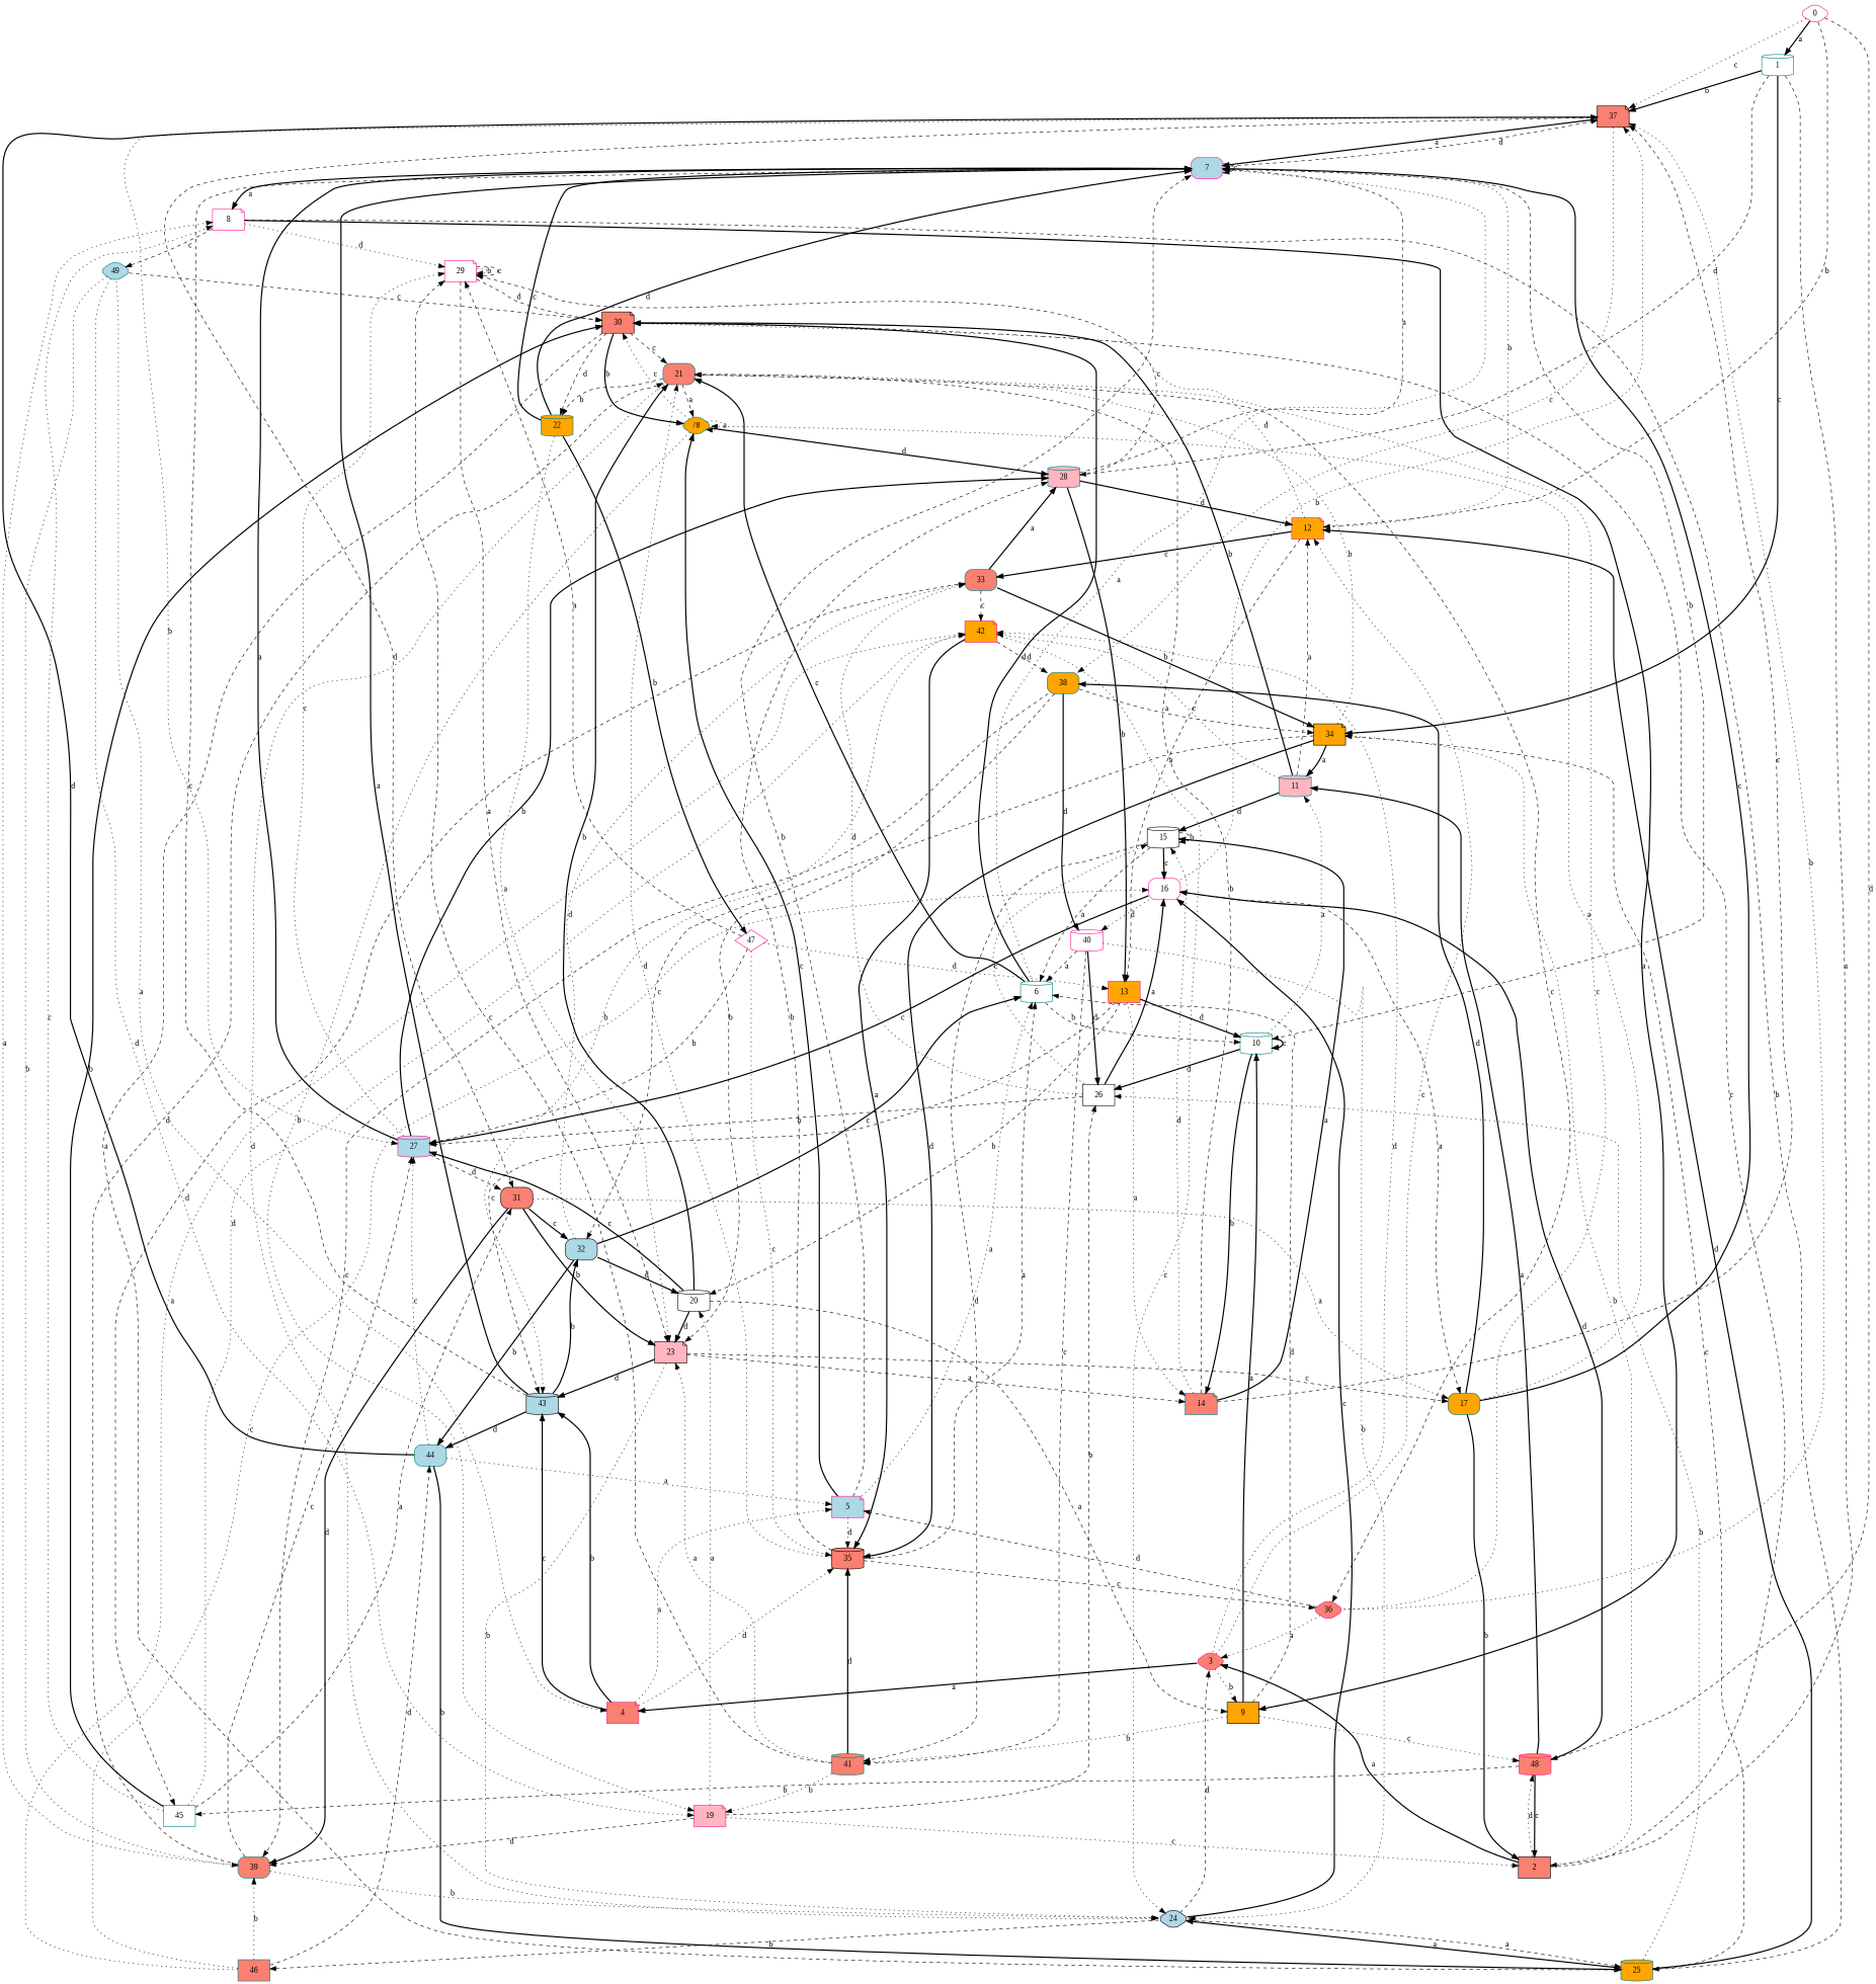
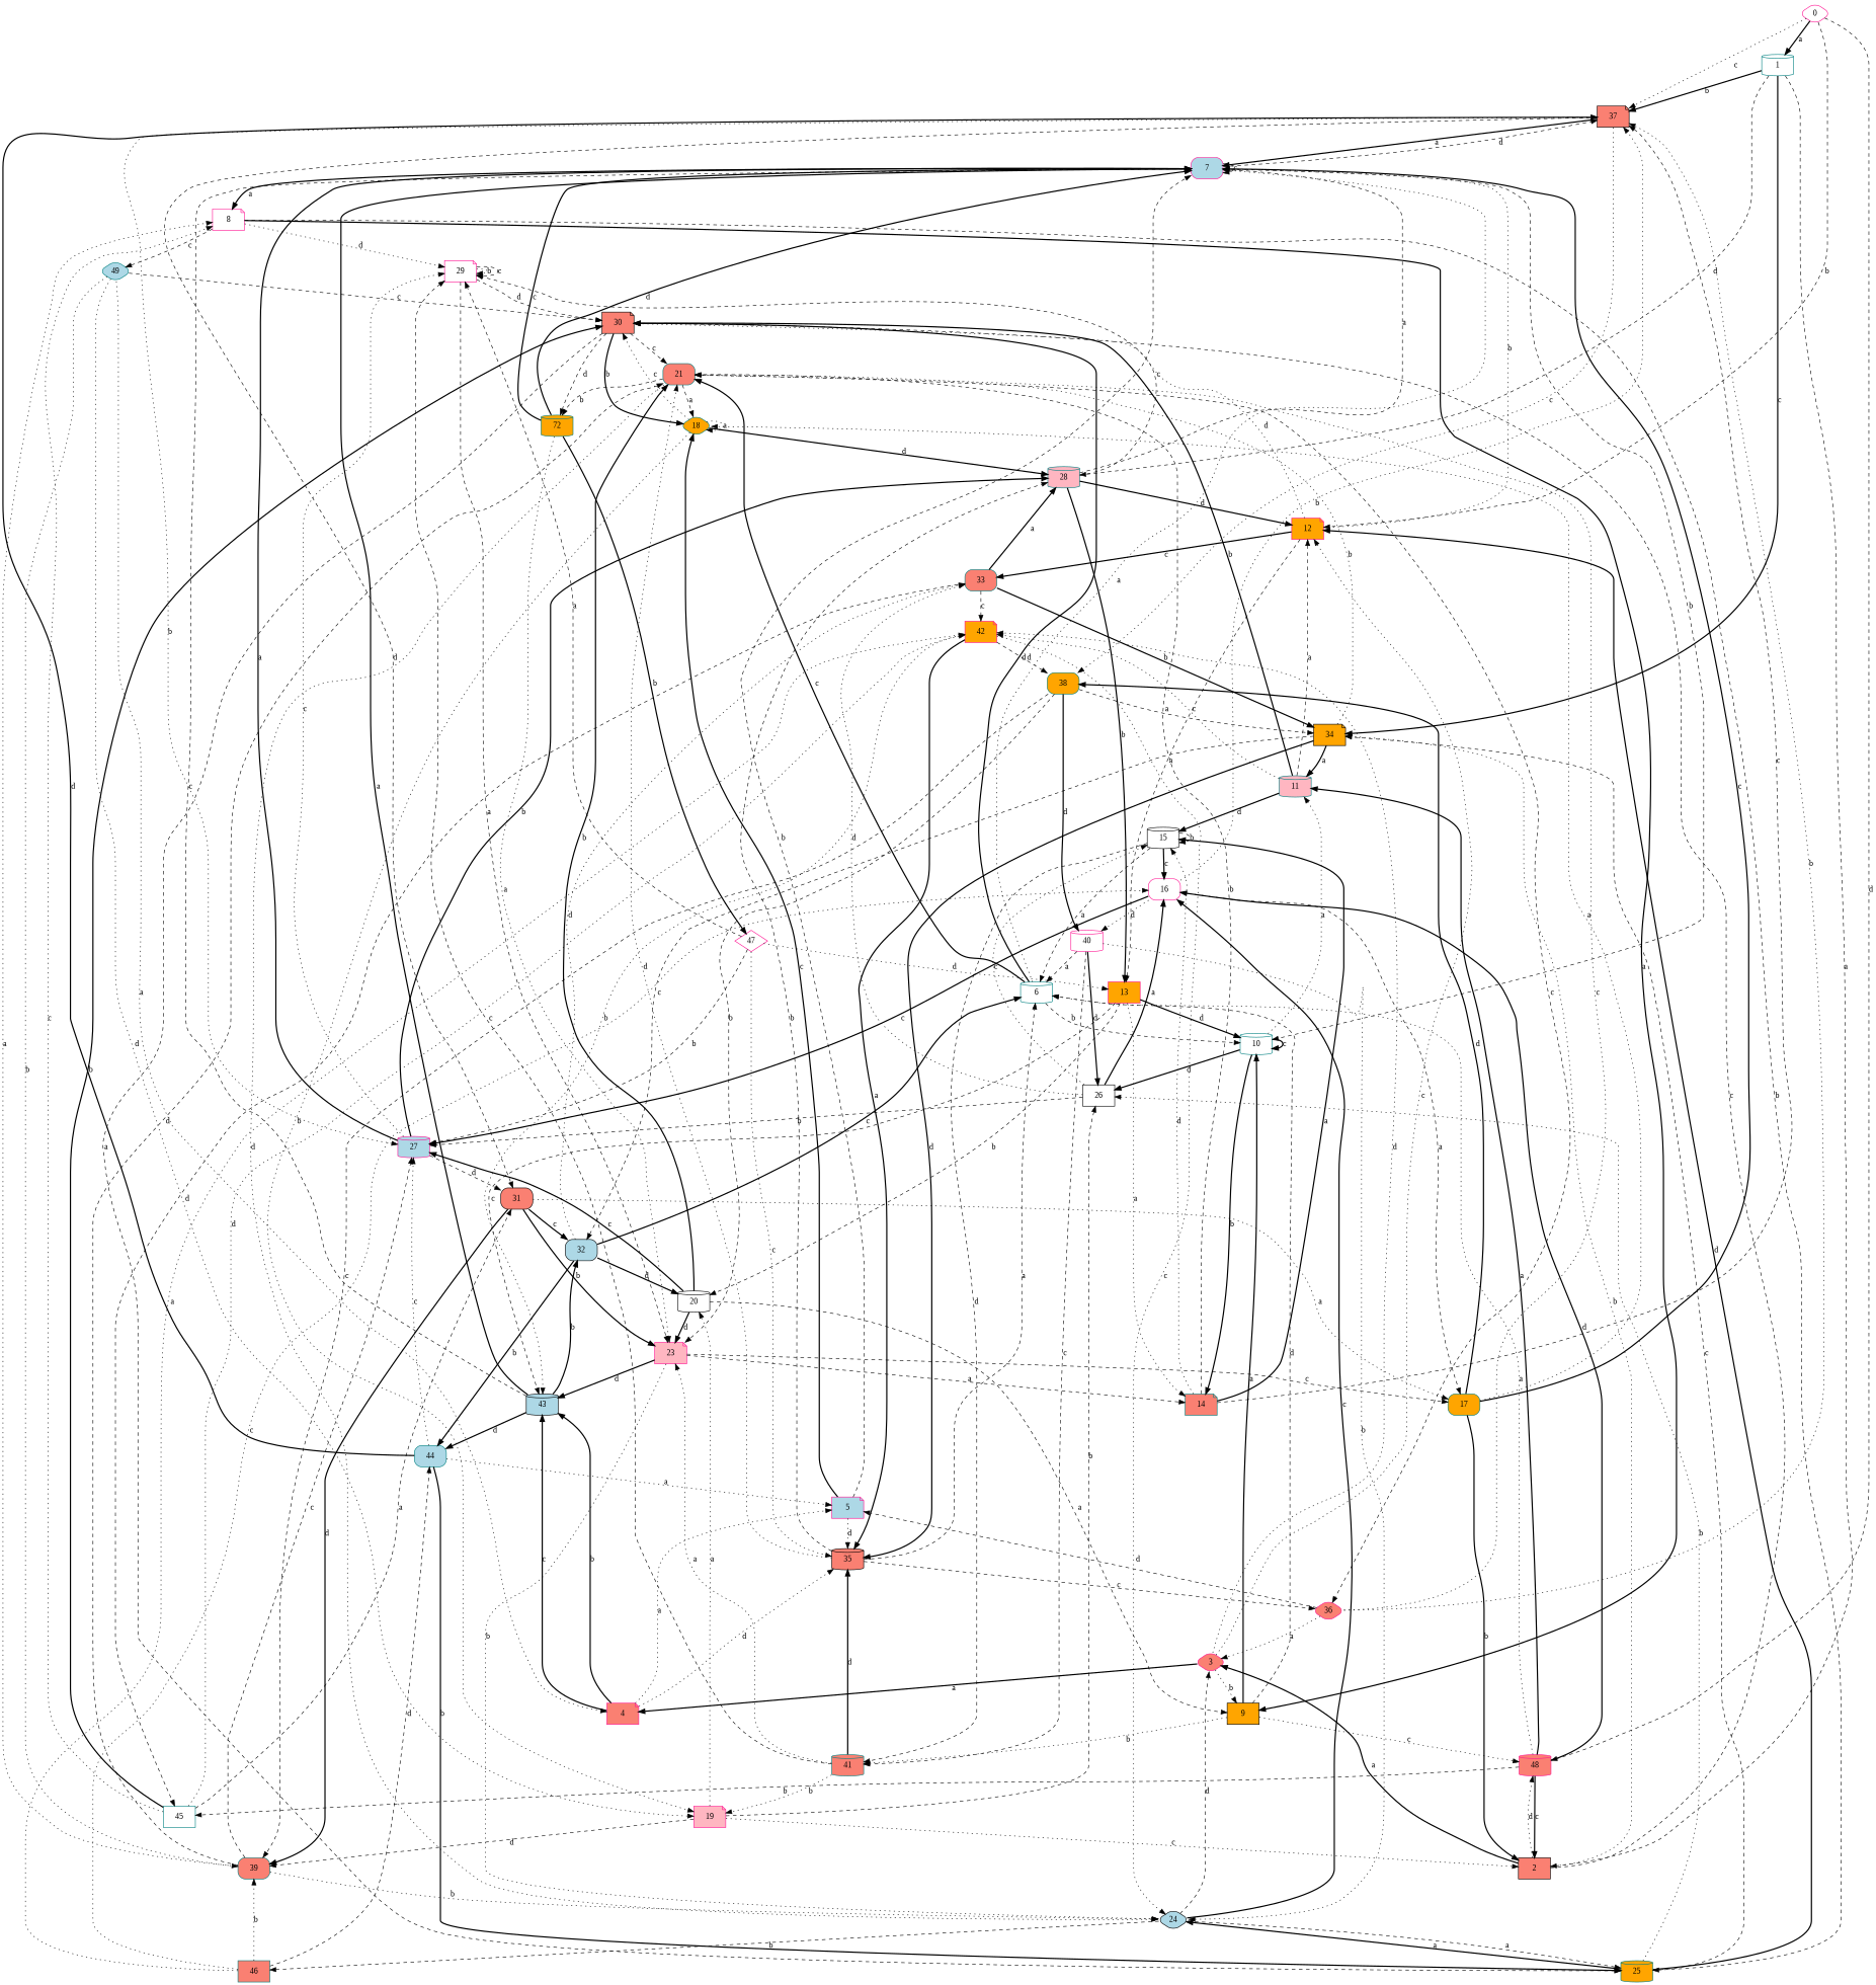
  digraph {
    fontname="Liberation Serif"
    rankdir=TB
    node [color=teal fillcolor=salmon fontname="Liberation Serif" shape=box style="rounded,filled"]
    edge [fontname="Liberation Serif" style=dashed]
    n1 [color=deeppink fillcolor=white label=0 shape=diamond]
    n2 [fillcolor=white label=1 shape=cylinder]
    n3 [color=deeppink fillcolor=orange label=12 shape=note]
    n4 [color=black label=37 shape=note style=filled]
    n5 [color=deeppink label=48 shape=cylinder style=filled]
    n6 [color=black label=2 style=filled]
    n7 [fillcolor=lightpink label=28 shape=cylinder]
    n8 [color=black fillcolor=orange label=34 shape=note]
    n9 [color=black label=30 shape=note style=filled]
    n10 [color=deeppink fillcolor=lightblue label=7]
    n11 [color=deeppink fillcolor=orange label=13 style=filled]
    n12 [label=33]
    n13 [color=deeppink fillcolor=lightblue label=27 shape=cylinder]
    n14 [fillcolor=orange label=38]
    n15 [color=black label=31]
    n16 [fillcolor=lightpink label=11 shape=cylinder style=filled]
    n17 [color=deeppink fillcolor=white label=16]
    n18 [fillcolor=white label=45 style=filled]
    n19 [color=deeppink label=3 shape=diamond]
    n20 [color=deeppink fillcolor=white label=29 shape=note style=filled]
    n21 [color=black label=35 shape=cylinder]
    n22 [label=21]
    n23 [color=black fillcolor=lightblue label=32]
    n24 [color=deeppink label=4 shape=note]
    n25 [color=black fillcolor=orange label=9 style=filled]
    n26 [color=deeppink fillcolor=orange label=42 shape=note style=filled]
-   n27 [fillcolor=orange label=78 shape=diamond]
+   n27 [fillcolor=orange label=18 shape=diamond]
    n28 [fillcolor=orange label=25 shape=cylinder style=filled]
-   n29 [fillcolor=orange label=22 shape=cylinder]
+   n29 [fillcolor=orange label=72 shape=cylinder]
    n30 [color=deeppink fillcolor=lightblue label=5 shape=note style=filled]
    n31 [color=black fillcolor=lightblue label=43 shape=cylinder]
    n32 [fillcolor=white label=6 shape=cylinder]
    n33 [fillcolor=white label=10 shape=cylinder]
    n34 [label=41 shape=cylinder style=filled]
    n35 [color=black fillcolor=lightblue label=24 shape=diamond]
    n36 [color=deeppink label=36 shape=diamond]
    n37 [fillcolor=lightblue label=44]
    n38 [color=deeppink fillcolor=white label=8 shape=note style=filled]
    n39 [color=deeppink fillcolor=lightpink label=19 shape=note style=filled]
    n40 [color=black fillcolor=white label=26 style=filled]
    n41 [label=14 shape=note style=filled]
    n42 [fillcolor=lightblue label=49 shape=diamond]
-   n43 [color=black fillcolor=lightpink label=23 shape=note]
+   n43 [color=deeppink fillcolor=lightpink label=23 shape=note]
    n44 [label=39]
    n45 [color=black fillcolor=white label=15 shape=cylinder style=filled]
    n46 [color=black fillcolor=white label=20 shape=cylinder style=filled]
    n47 [fillcolor=orange label=17]
    n48 [color=deeppink fillcolor=white label=40 shape=cylinder]
    n49 [color=deeppink fillcolor=white label=47 shape=diamond style=filled]
    n50 [label=46 style=filled]
    n1 -> n2 [label=a style=bold]
    n1 -> n3 [label=b]
    n1 -> n4 [label=c style=dotted]
    n1 -> n5 [label=d]
    n2 -> n4 [label=b style=bold]
    n2 -> n6 [label=a]
    n2 -> n7 [label=d]
    n2 -> n8 [label=c style=bold]
    n3 -> n9 [label=d style=dotted]
    n3 -> n10 [label=b style=dotted]
    n3 -> n11 [label=a]
    n3 -> n12 [label=c style=bold]
    n4 -> n10 [label=a style=bold]
    n4 -> n13 [label=b style=dotted]
    n4 -> n14 [label=c style=dotted]
    n4 -> n15 [label=d]
    n5 -> n6 [label=c style=bold]
    n5 -> n16 [label=a style=bold]
    n5 -> n17 [label=d style=bold]
    n5 -> n18 [label=b]
    n6 -> n5 [label=d style=dotted]
    n6 -> n8 [label=b style=dotted]
    n6 -> n9 [label=c]
    n6 -> n19 [label=a style=bold]
    n7 -> n3 [label=d style=bold]
    n7 -> n10 [label=a]
    n7 -> n11 [label=b style=bold]
    n7 -> n20 [label=c]
    n8 -> n16 [label=a style=bold]
    n8 -> n21 [label=d style=bold]
    n8 -> n22 [label=b style=dotted]
    n8 -> n23 [label=c]
    n9 -> n22 [label=c]
    n9 -> n27 [label=b style=bold]
    n9 -> n28 [label=a]
    n9 -> n29 [label=d]
    n10 -> n4 [label=d]
    n10 -> n10 [label=c]
    n10 -> n33 [label=b]
    n10 -> n38 [label=a style=bold]
    n11 -> n31 [label=c]
    n11 -> n33 [label=d style=bold]
    n11 -> n41 [label=a style=dotted]
    n11 -> n46 [label=b]
    n12 -> n7 [label=a style=bold]
    n12 -> n8 [label=b style=bold]
    n12 -> n18 [label=d]
    n12 -> n26 [label=c]
    n13 -> n7 [label=b style=bold]
    n13 -> n10 [label=a style=bold]
    n13 -> n15 [label=d]
    n13 -> n20 [label=c style=dotted]
    n14 -> n8 [label=a]
    n14 -> n43 [label=b]
    n14 -> n44 [label=c]
    n14 -> n48 [label=d style=bold]
    n15 -> n23 [label=c style=bold]
    n15 -> n43 [label=b style=bold]
    n15 -> n44 [label=d style=bold]
    n15 -> n47 [label=a style=dotted]
    n16 -> n3 [label=a]
    n16 -> n9 [label=b style=bold]
    n16 -> n26 [label=c style=dotted]
    n16 -> n45 [label=d style=bold]
    n17 -> n4 [label=b style=dotted]
    n17 -> n13 [label=c style=bold]
    n17 -> n47 [label=a]
    n17 -> n48 [label=d style=dotted]
    n18 -> n9 [label=b style=bold]
    n18 -> n15 [label=a]
    n18 -> n26 [label=d style=dotted]
    n18 -> n38 [label=c style=dotted]
    n19 -> n3 [label=c style=dotted]
    n19 -> n24 [label=a style=bold]
    n19 -> n25 [label=b style=dotted]
    n19 -> n26 [label=d style=dotted]
    n20 -> n9 [label=d]
    n20 -> n20 [label=b style=dotted]
    n20 -> n20 [label=c]
    n20 -> n43 [label=a]
    n21 -> n7 [label=b]
    n21 -> n22 [label=d style=dotted]
    n21 -> n32 [label=a]
    n21 -> n36 [label=c]
    n22 -> n27 [label=a]
    n22 -> n29 [label=b]
    n22 -> n35 [label=d style=dotted]
    n22 -> n36 [label=c]
    n23 -> n12 [label=d style=dotted]
    n23 -> n32 [label=c style=bold]
    n23 -> n37 [label=b style=bold]
    n23 -> n46 [label=d style=bold]
    n24 -> n21 [label=d style=dotted]
    n24 -> n30 [label=a style=dotted]
    n24 -> n31 [label=b style=bold]
    n24 -> n31 [label=c style=bold]
    n25 -> n5 [label=c style=dotted]
    n25 -> n32 [label=d]
    n25 -> n33 [label=a style=bold]
    n25 -> n34 [label=b style=dotted]
    n26 -> n14 [label=d]
    n26 -> n21 [label=a style=bold]
    n26 -> n31 [label=b style=dotted]
    n26 -> n35 [label=c style=dotted]
    n27 -> n7 [label=d style=bold]
    n27 -> n9 [label=c style=dotted]
    n27 -> n27 [label=a style=dotted]
    n27 -> n39 [label=b style=dotted]
    n28 -> n3 [label=d style=bold]
    n28 -> n8 [label=c]
    n28 -> n35 [label=a style=bold]
    n28 -> n40 [label=b style=dotted]
    n29 -> n10 [label=c style=bold]
    n29 -> n10 [label=d style=bold]
    n29 -> n43 [label=a style=dotted]
    n29 -> n49 [label=b style=bold]
    n30 -> n10 [label=b]
    n30 -> n21 [label=d style=dotted]
    n30 -> n27 [label=c style=bold]
-   n30 -> n32 [label=a style=dotted]
+   n5 -> n32 [label=a style=dotted]
    n31 -> n10 [label=a style=bold]
    n31 -> n10 [label=c]
    n31 -> n23 [label=b style=bold]
    n31 -> n37 [label=d style=bold]
    n32 -> n9 [label=d style=bold]
    n32 -> n10 [label=a style=dotted]
    n32 -> n22 [label=c style=bold]
    n32 -> n33 [label=b]
    n33 -> n16 [label=a style=dotted]
    n33 -> n33 [label=c style=bold]
    n33 -> n40 [label=d style=bold]
    n33 -> n41 [label=b style=bold]
    n34 -> n20 [label=c]
    n34 -> n21 [label=d style=bold]
    n34 -> n39 [label=b style=dotted]
    n34 -> n43 [label=a style=dotted]
    n35 -> n17 [label=c style=bold]
    n35 -> n19 [label=d]
    n35 -> n28 [label=a]
    n35 -> n50 [label=b]
    n36 -> n4 [label=b style=dotted]
    n36 -> n19 [label=a style=dotted]
    n36 -> n22 [label=c style=dotted]
    n36 -> n30 [label=d]
    n37 -> n4 [label=d style=bold]
    n37 -> n13 [label=c style=dotted]
    n37 -> n28 [label=b style=bold]
    n37 -> n30 [label=a style=dotted]
    n38 -> n20 [label=d style=dotted]
    n38 -> n25 [label=a style=bold]
    n38 -> n28 [label=b]
    n38 -> n42 [label=c]
    n39 -> n6 [label=c style=dotted]
    n39 -> n40 [label=b]
    n39 -> n44 [label=d]
    n39 -> n46 [label=a style=dotted]
    n40 -> n12 [label=d style=dotted]
    n40 -> n13 [label=b]
    n40 -> n17 [label=a style=bold]
    n40 -> n45 [label=c style=dotted]
    n41 -> n4 [label=c]
    n41 -> n22 [label=b]
    n41 -> n45 [label=a style=bold]
    n41 -> n45 [label=d style=dotted]
    n42 -> n9 [label=c]
    n42 -> n24 [label=a style=dotted]
    n42 -> n39 [label=d style=dotted]
    n42 -> n44 [label=b style=dotted]
    n43 -> n31 [label=d style=bold]
    n43 -> n35 [label=b style=dotted]
    n43 -> n41 [label=a]
    n43 -> n47 [label=c]
    n44 -> n13 [label=c]
    n44 -> n22 [label=d]
    n44 -> n35 [label=b style=dotted]
    n44 -> n38 [label=a style=dotted]
    n45 -> n17 [label=c style=bold]
    n45 -> n32 [label=a]
    n45 -> n34 [label=d]
    n45 -> n45 [label=b]
    n46 -> n13 [label=c style=bold]
    n46 -> n22 [label=b style=bold]
    n46 -> n25 [label=a]
    n46 -> n43 [label=d style=bold]
    n47 -> n6 [label=b style=bold]
    n47 -> n10 [label=c style=bold]
    n47 -> n14 [label=d style=bold]
    n47 -> n27 [label=a style=dotted]
    n48 -> n32 [label=a]
    n48 -> n34 [label=c]
    n48 -> n35 [label=b style=dotted]
    n48 -> n40 [label=d style=bold]
    n49 -> n11 [label=d style=dotted]
    n49 -> n13 [label=b]
    n49 -> n20 [label=a]
    n49 -> n21 [label=c style=dotted]
    n50 -> n17 [label=c style=dotted]
    n50 -> n26 [label=a style=dotted]
    n50 -> n37 [label=d]
    n50 -> n44 [label=b style=dotted]
  }
